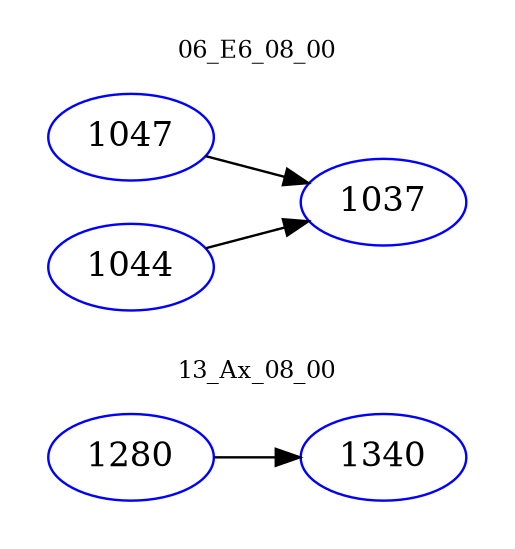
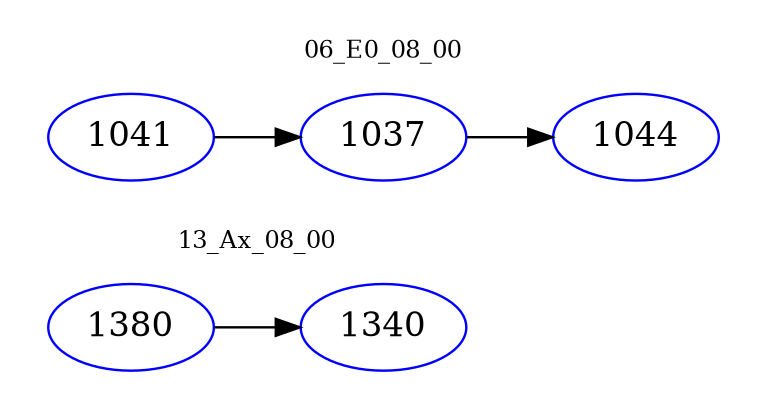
  digraph {
    rankdir=LR
    node [color=blue]
    edge [color=black]
-   n1 [label=1280]
+   n1 [label=1380]
    n2 [label=1340]
    n3 [label=1037]
-   n4 [label=1047]
+   n4 [label=1041]
    n5 [label=1044]
    subgraph cluster_1 {
      color=white
      fontsize=10
      label="13_Ax_08_00"
      n1
      n2
    }
    subgraph cluster_2 {
      color=white
      fontsize=10
-     label="06_E6_08_00"
+     label="06_E0_08_00"
      n3
      n4
      n5
    }
    n1 -> n2
-   n5 -> n3
+   n3 -> n5
    n4 -> n3
  }
